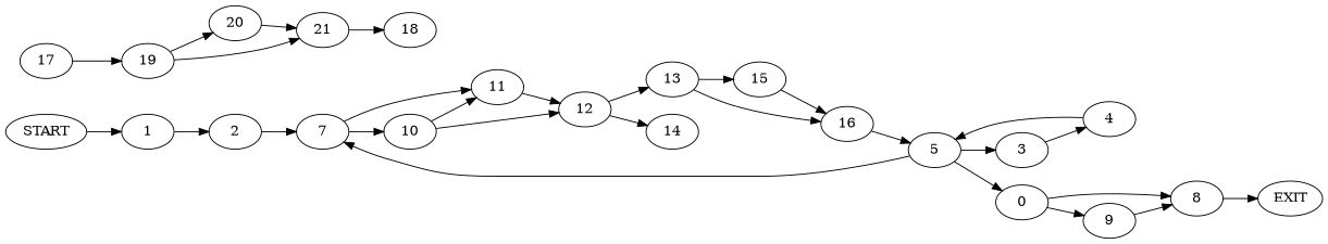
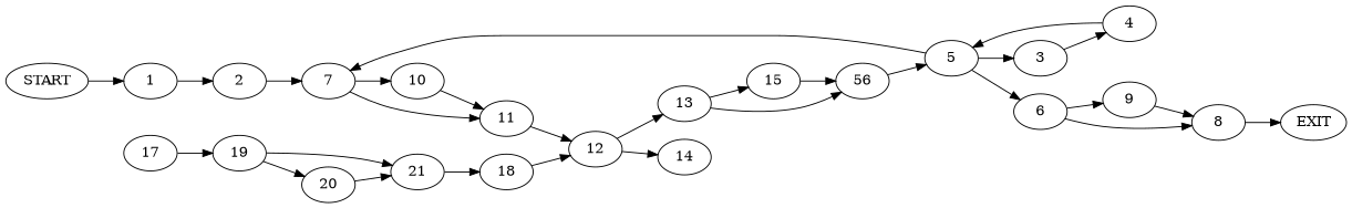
  digraph {
    rankdir=LR
    n1 [label=START]
    1
    2
    n4 [label=EXIT]
    7
    3
    4
    5
-   6 [label=0]
+   6
    8
    9
    10
    11
    12
    13
    14
    15
-   16
+   16 [label=56]
    17
    19
    18
    20
    21
    n1 -> 1
    1 -> 2
    2 -> 7
    7 -> 10
    7 -> 11
    3 -> 4
    4 -> 5
    5 -> 7
    5 -> 3
    5 -> 6
    6 -> 8
    6 -> 9
    8 -> n4
    9 -> 8
    10 -> 11
    11 -> 12
    12 -> 13
    12 -> 14
    13 -> 15
    13 -> 16
    15 -> 16
    16 -> 5
    17 -> 19
    19 -> 20
    19 -> 21
-   10 -> 12
+   18 -> 12
    20 -> 21
    21 -> 18
  }
